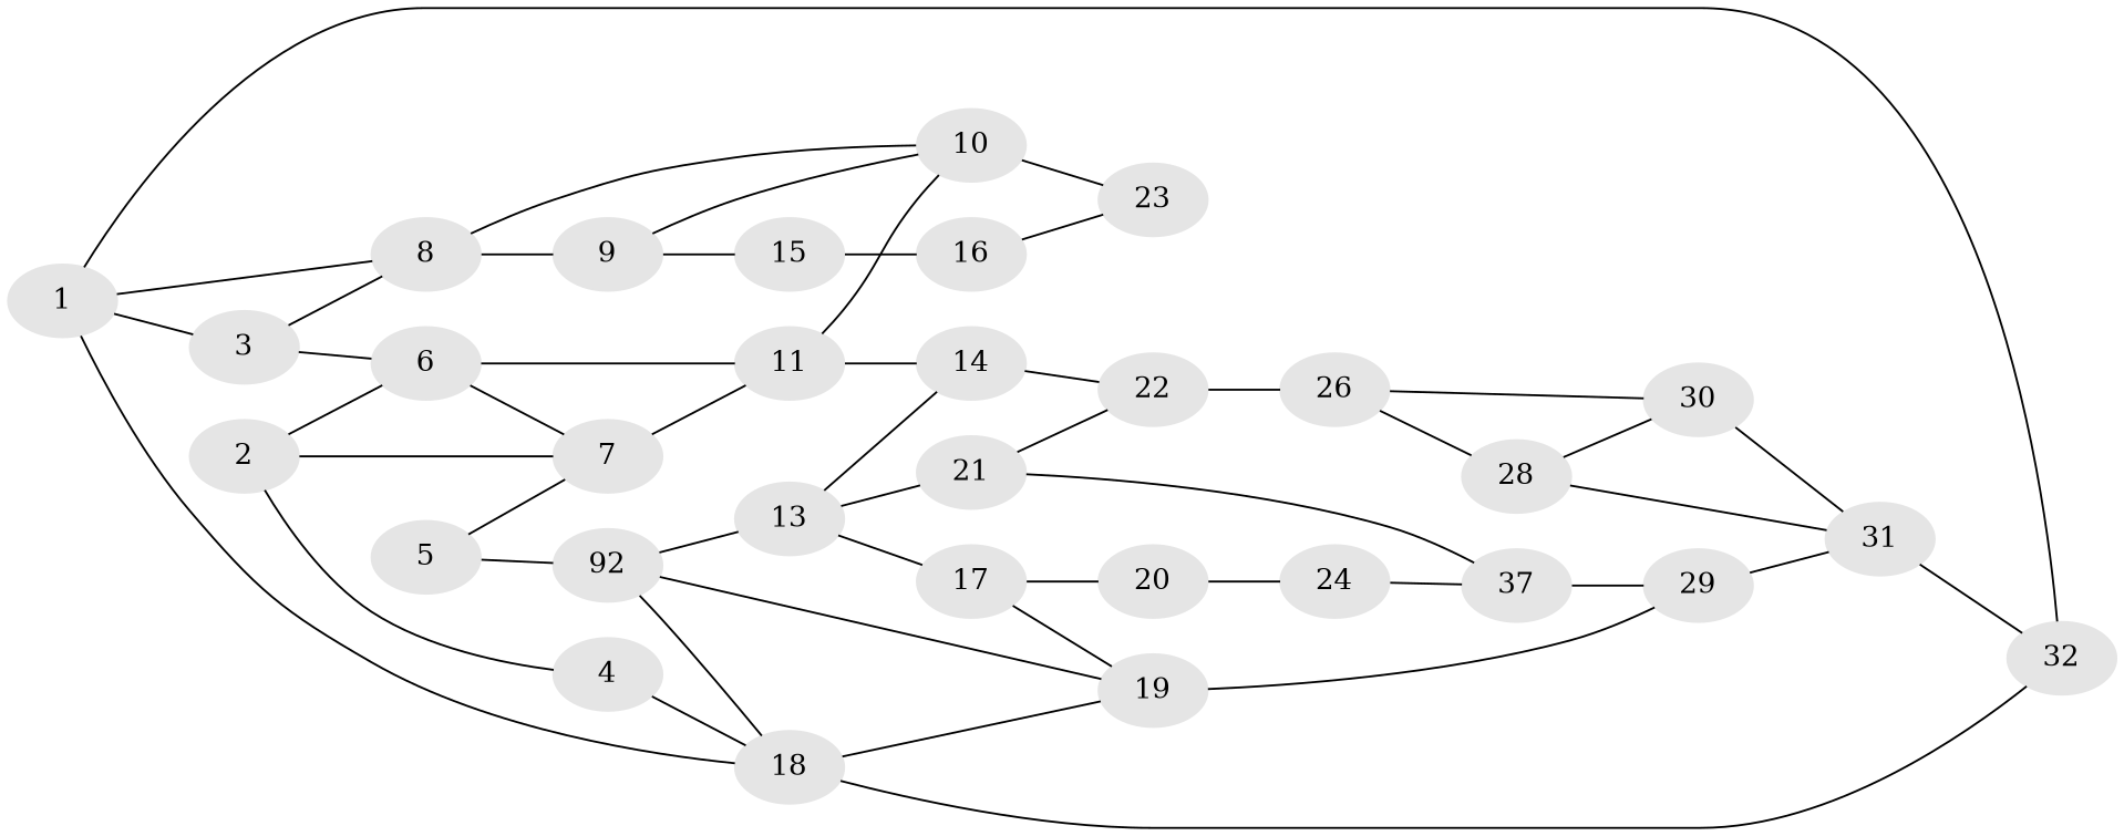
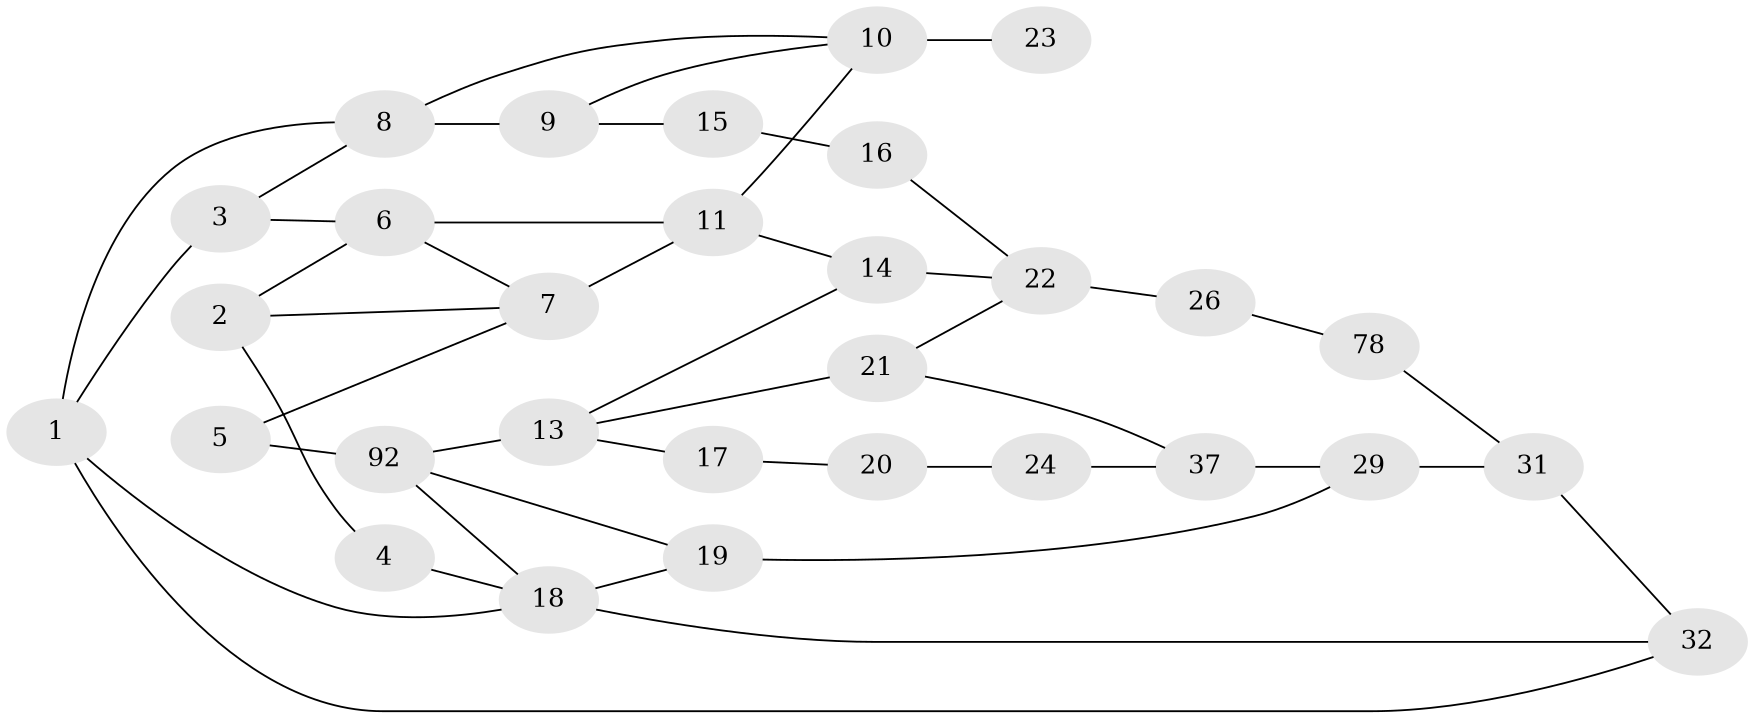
  graph {
    rankdir=LR
    node [color=gray90 style=filled]
    edge [weight=1.0]
    1
    3
    8
    18
    32
    6
    9
    10
    19
    2
    4
    7
    11
    5
    n15 [label=92]
    13
    14
    15
    23
    16
    22
    17
    21
    29
    20
    n26 [label=37]
    26
    24
    31
-   30
-   28
+   28 [label=78]
    1 -- 3
    1 -- 8
    1 -- 18
    1 -- 32
    3 -- 8
    3 -- 6
    8 -- 9
    8 -- 10
    18 -- 32 [weight=2.0]
    18 -- 19
    6 -- 7
    6 -- 11
    9 -- 10
    9 -- 15 [weight=2.0]
    10 -- 23
    19 -- 29
    2 -- 6
    2 -- 4
    2 -- 7
    4 -- 18
    7 -- 11
    11 -- 10
    11 -- 14
    5 -- 7
    5 -- n15
    n15 -- 18
    n15 -- 19
    n15 -- 13
    13 -- 14
    13 -- 17
    13 -- 21
    14 -- 22
    15 -- 16
-   16 -- 23
+   16 -- 22
    22 -- 26
-   17 -- 19
    17 -- 20 [weight=2.0]
    21 -- 22
    21 -- n26
    29 -- 31
    20 -- 24 [weight=2.0]
    n26 -- 29 [weight=2.0]
-   26 -- 30
    26 -- 28
    24 -- n26
    31 -- 32
-   30 -- 31
    28 -- 31
-   28 -- 30
  }
